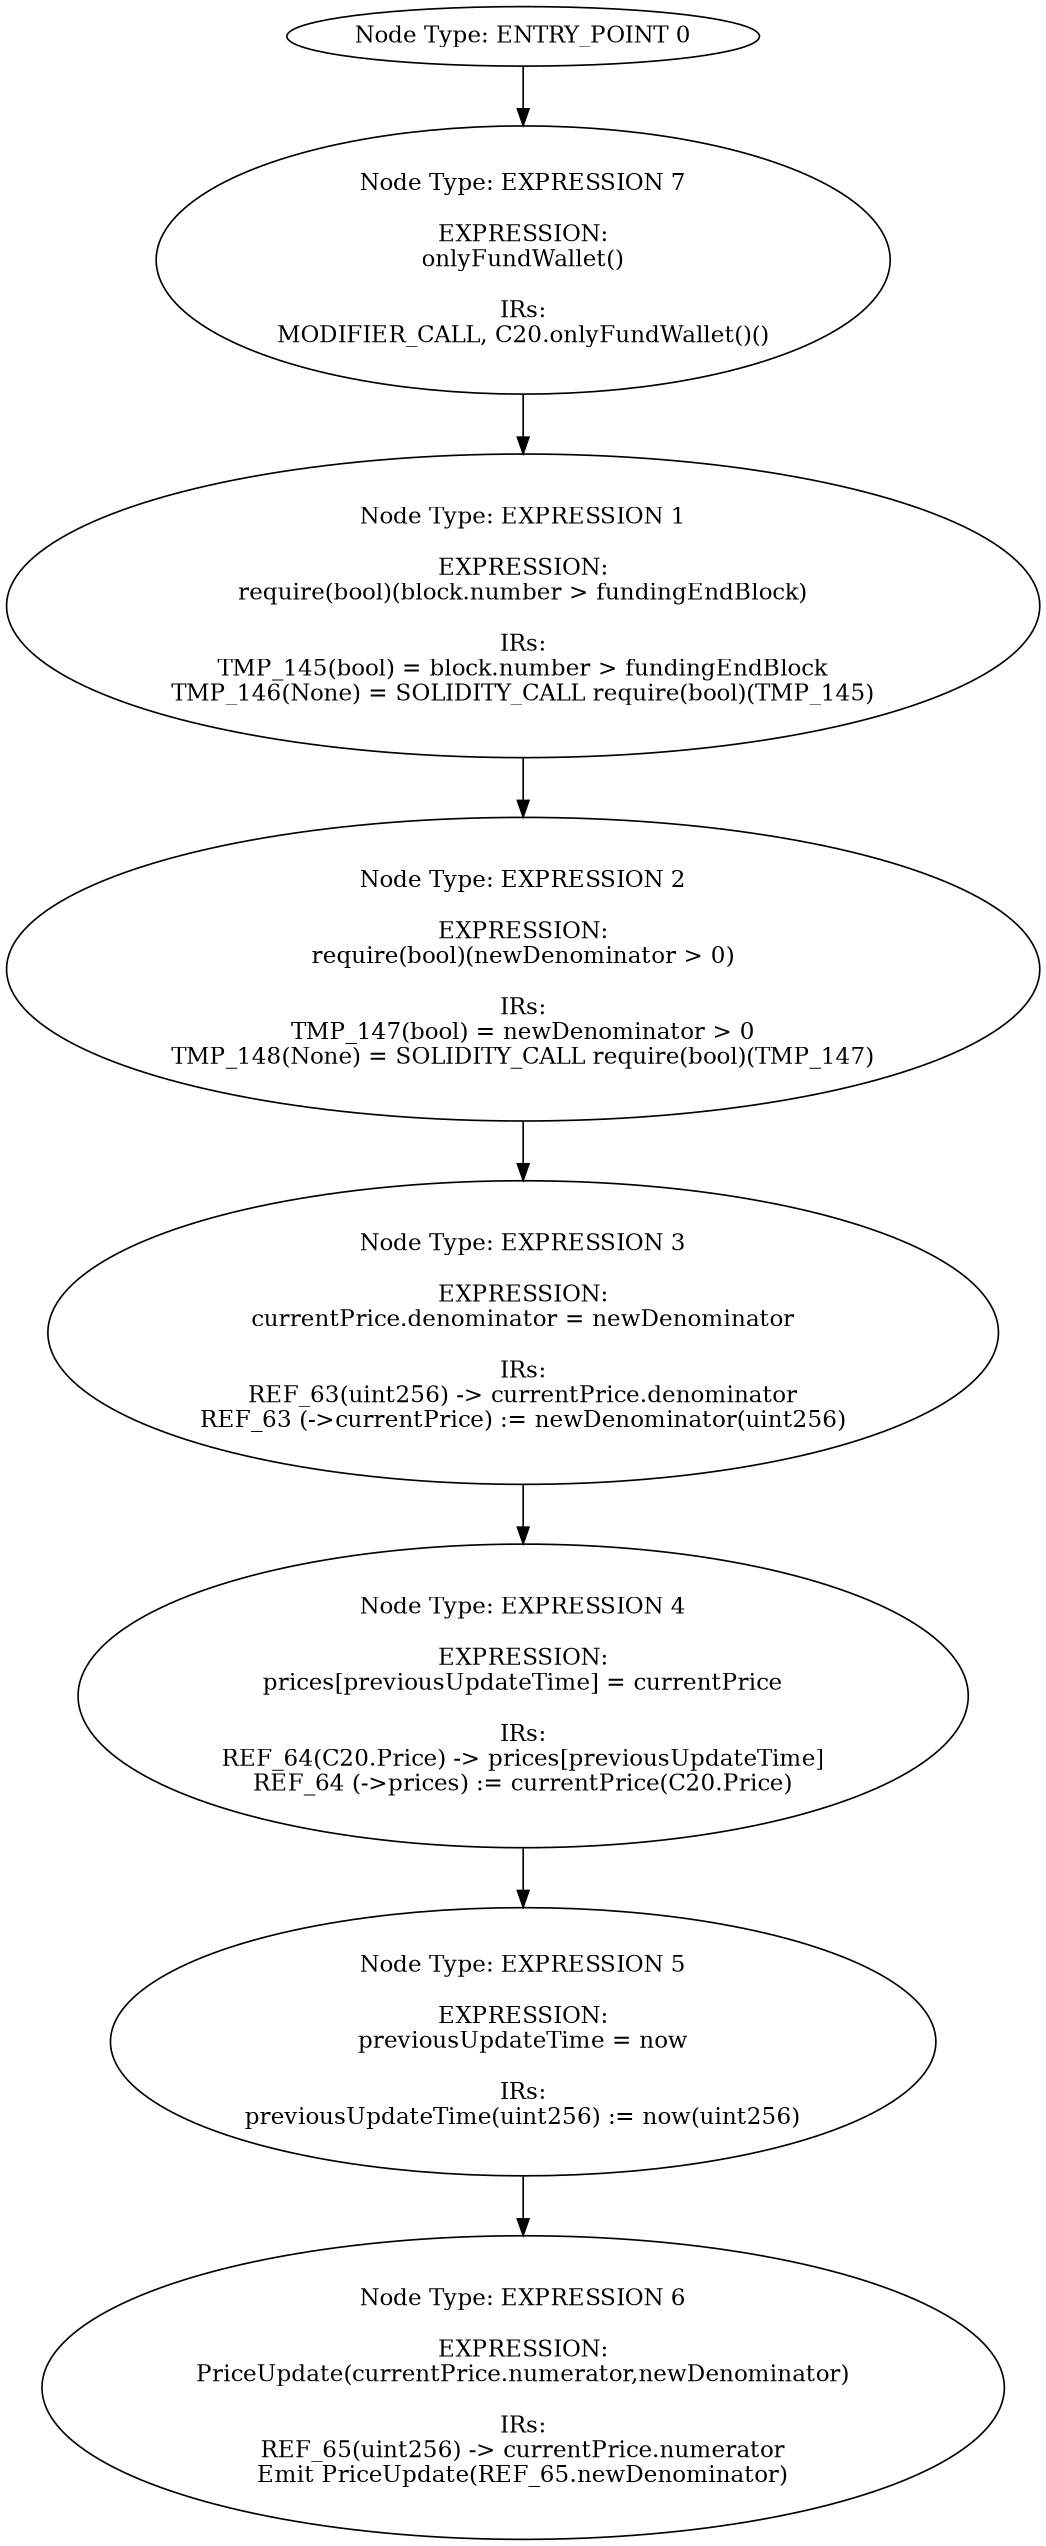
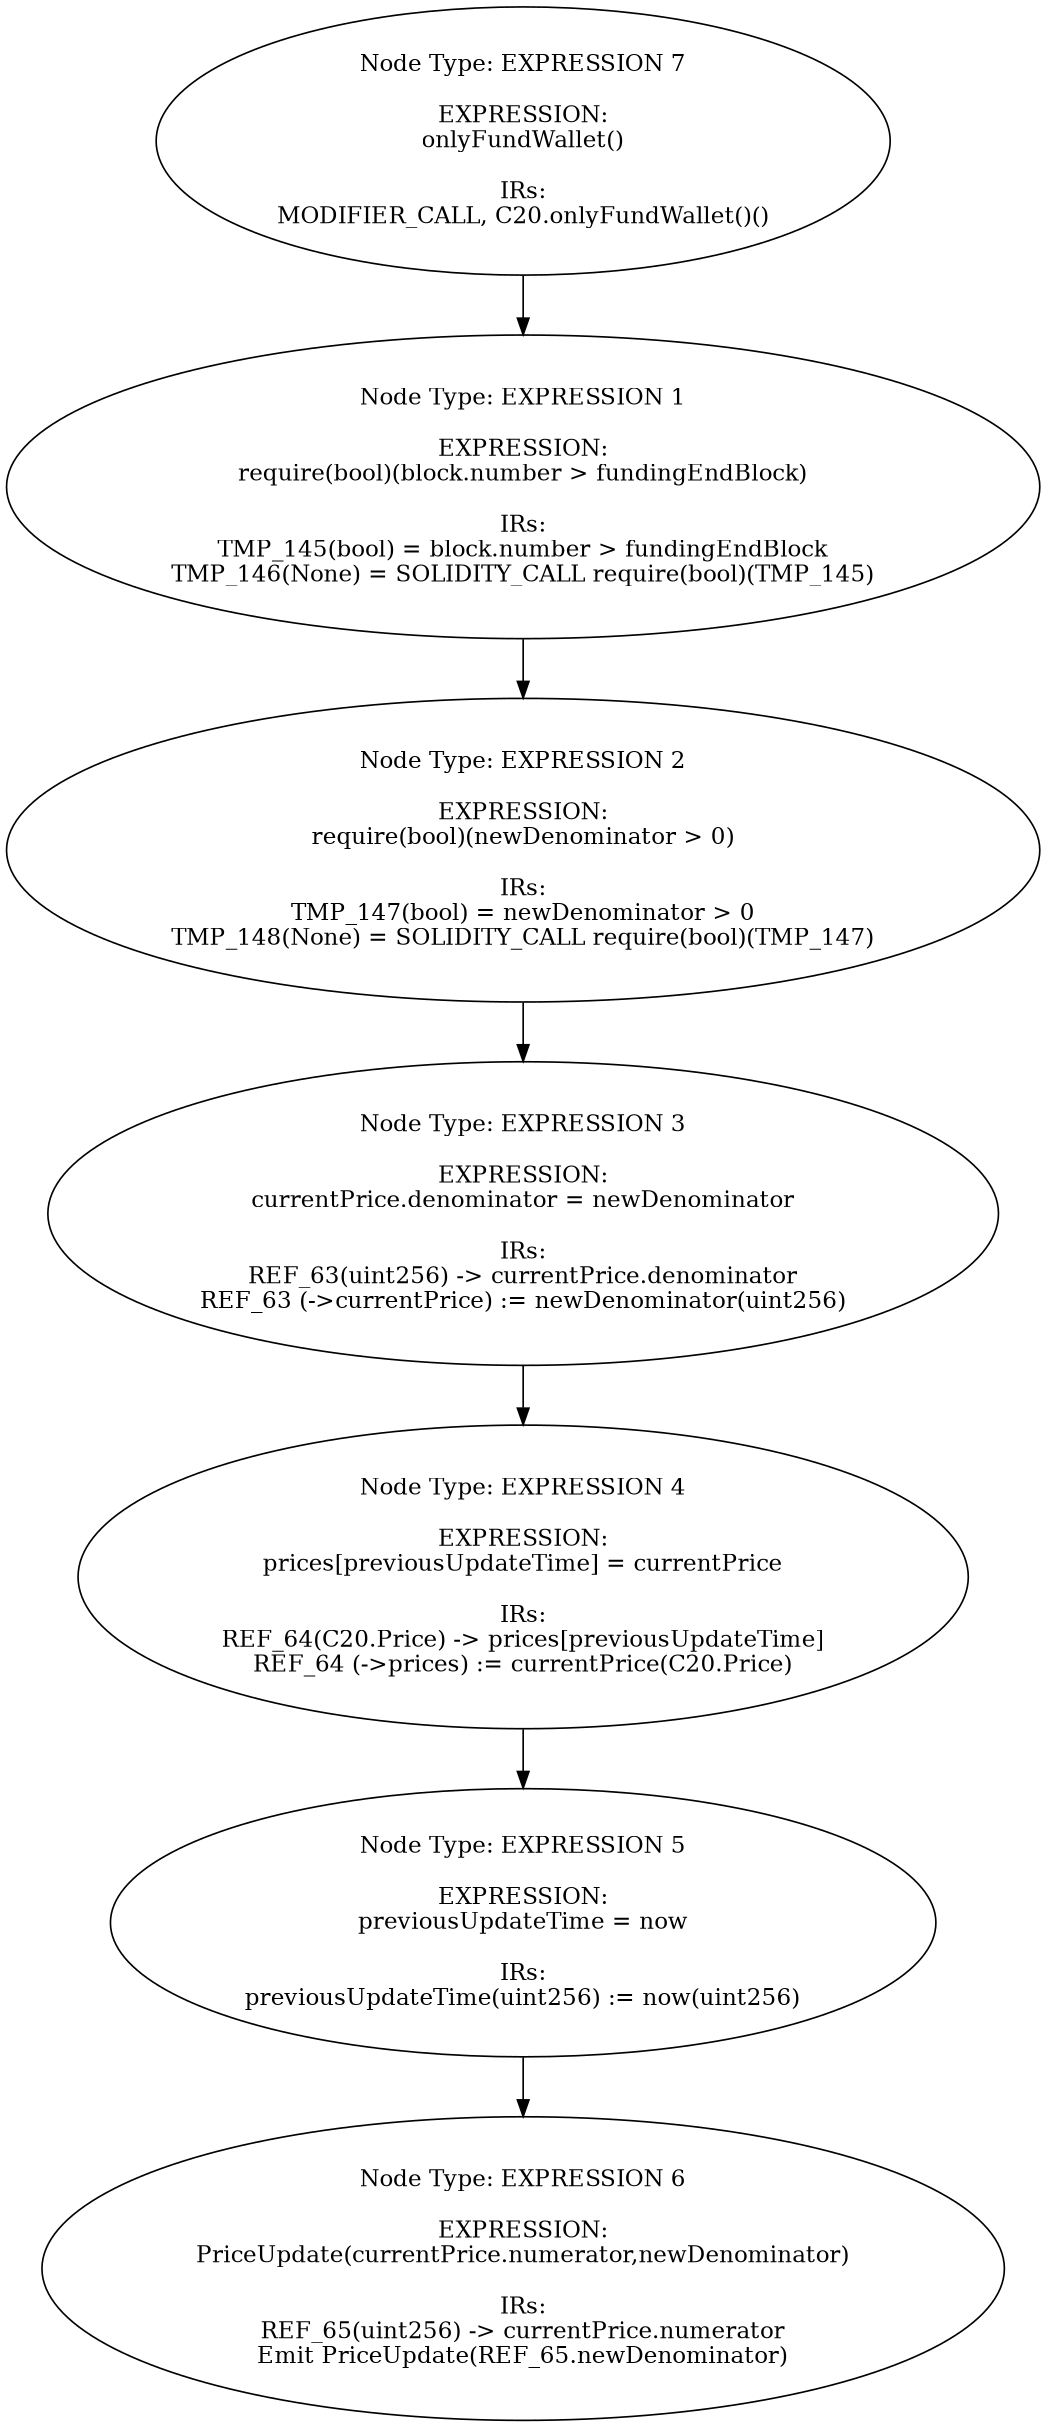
  digraph {
-   n1 [label="Node Type: ENTRY_POINT 0\n"]
    n2 [label="Node Type: EXPRESSION 7\n\nEXPRESSION:\nonlyFundWallet()\n\nIRs:\nMODIFIER_CALL, C20.onlyFundWallet()()"]
    n3 [label="Node Type: EXPRESSION 1\n\nEXPRESSION:\nrequire(bool)(block.number > fundingEndBlock)\n\nIRs:\nTMP_145(bool) = block.number > fundingEndBlock\nTMP_146(None) = SOLIDITY_CALL require(bool)(TMP_145)"]
    n4 [label="Node Type: EXPRESSION 2\n\nEXPRESSION:\nrequire(bool)(newDenominator > 0)\n\nIRs:\nTMP_147(bool) = newDenominator > 0\nTMP_148(None) = SOLIDITY_CALL require(bool)(TMP_147)"]
    n5 [label="Node Type: EXPRESSION 3\n\nEXPRESSION:\ncurrentPrice.denominator = newDenominator\n\nIRs:\nREF_63(uint256) -> currentPrice.denominator\nREF_63 (->currentPrice) := newDenominator(uint256)"]
    n6 [label="Node Type: EXPRESSION 4\n\nEXPRESSION:\nprices[previousUpdateTime] = currentPrice\n\nIRs:\nREF_64(C20.Price) -> prices[previousUpdateTime]\nREF_64 (->prices) := currentPrice(C20.Price)"]
    n7 [label="Node Type: EXPRESSION 5\n\nEXPRESSION:\npreviousUpdateTime = now\n\nIRs:\npreviousUpdateTime(uint256) := now(uint256)"]
    n8 [label="Node Type: EXPRESSION 6\n\nEXPRESSION:\nPriceUpdate(currentPrice.numerator,newDenominator)\n\nIRs:\nREF_65(uint256) -> currentPrice.numerator\nEmit PriceUpdate(REF_65.newDenominator)"]
-   n1 -> n2
    n2 -> n3
    n3 -> n4
    n4 -> n5
    n5 -> n6
    n6 -> n7
    n7 -> n8
  }
